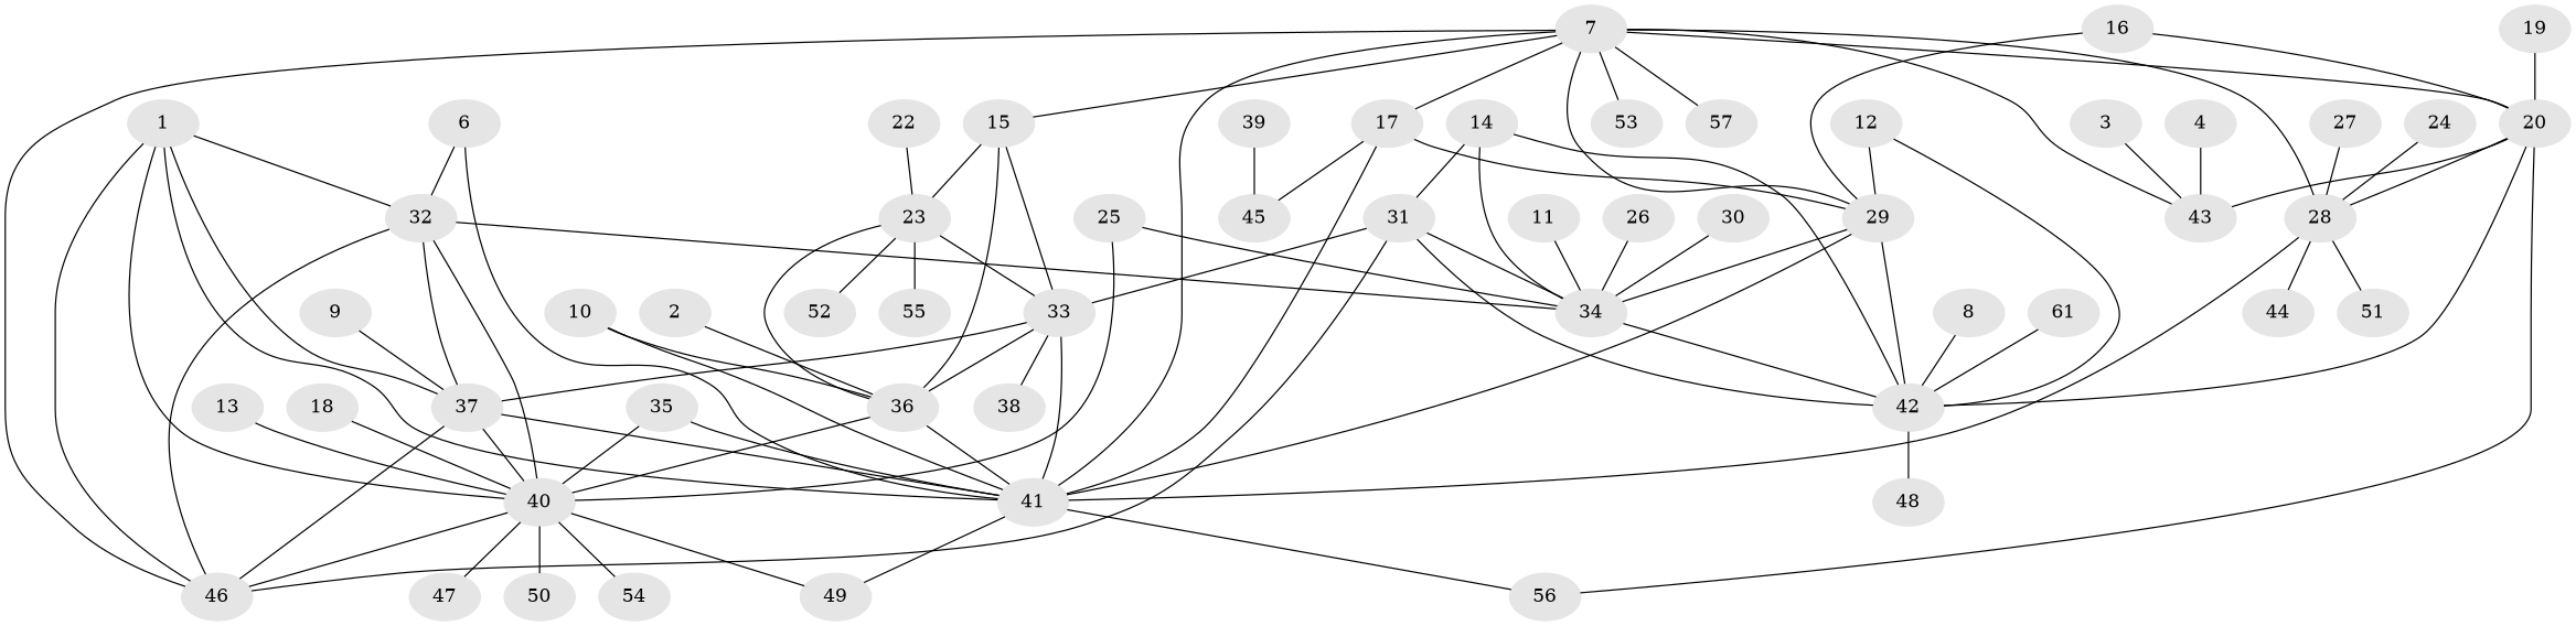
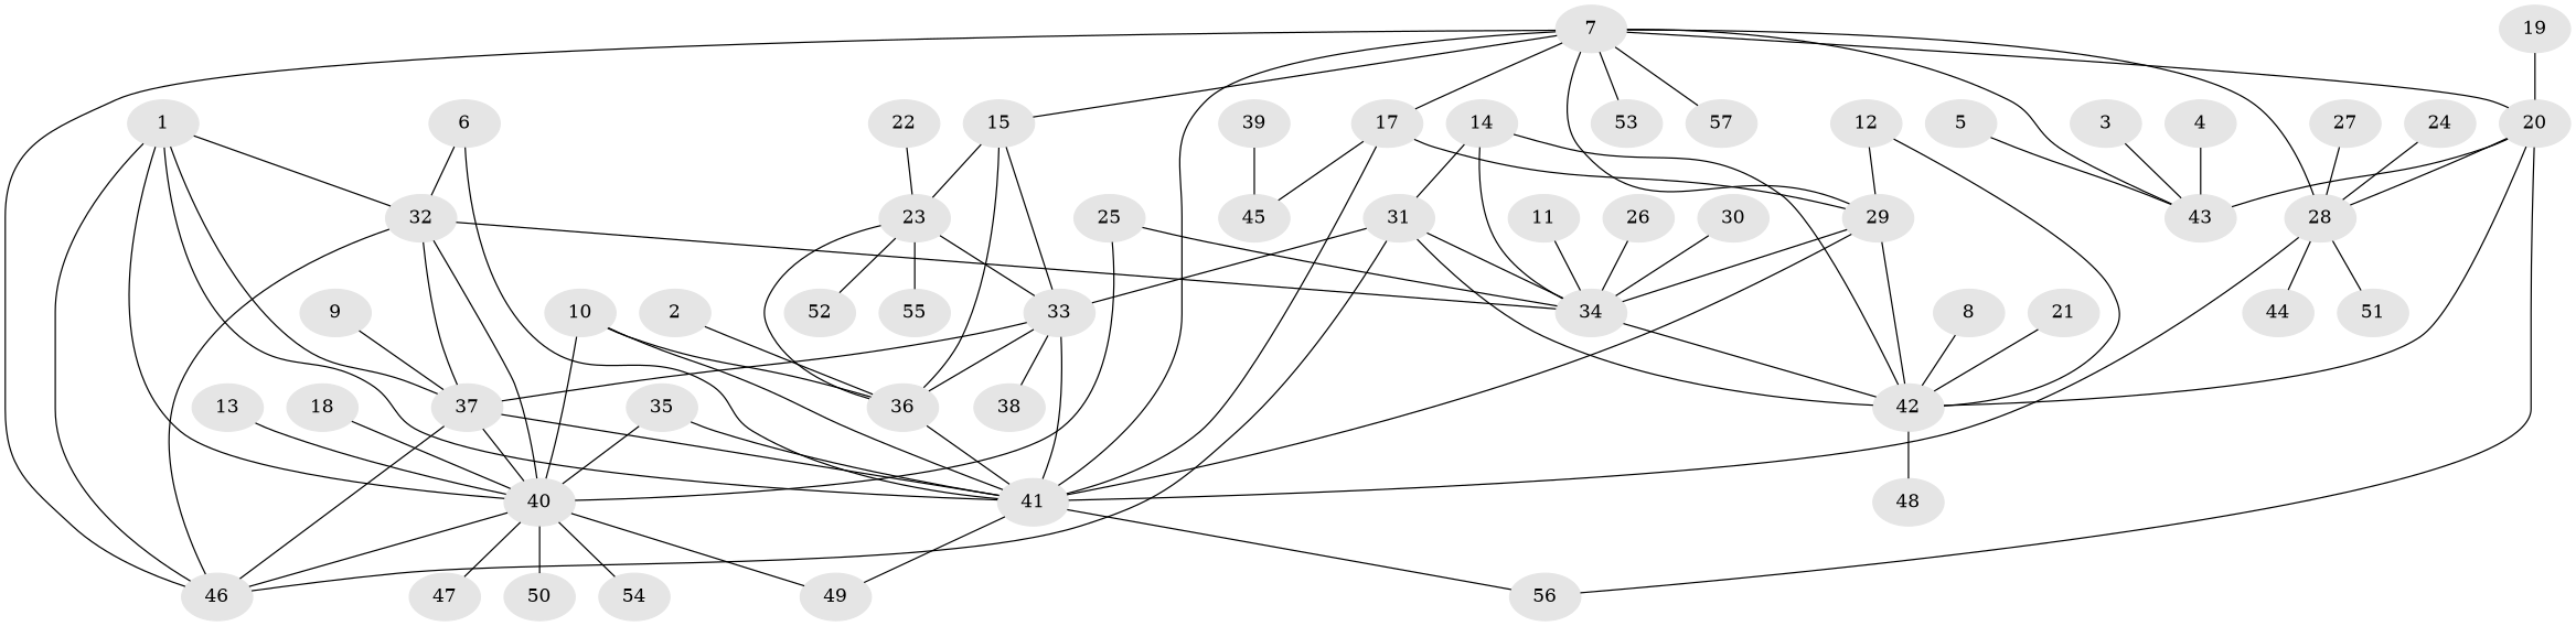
  graph {
    node [color=gray90 style=filled]
    edge [weight=1.0]
    1
    32
    37
    40
    41
    46
    34
    47
    50
    54
    49
    56
    2
    36
    3
    43
    4
+   5
    6
    7
    15
    17
    20
    28
    29
    53
    57
    23
    33
    45
    42
    44
    51
    8
    48
    9
    10
    11
    12
    13
    14
    31
    52
    55
    38
-   16
    18
    19
-   21 [label=61]
+   21
    22
    24
    25
    26
    27
    30
    35
    39
    1 -- 32
    1 -- 37
    1 -- 40
    1 -- 41
    1 -- 46
    32 -- 37
    32 -- 40
    32 -- 46
    32 -- 34
    37 -- 40
    37 -- 41
    37 -- 46
    40 -- 46
    40 -- 47
    40 -- 50
    40 -- 54
    40 -- 49
    41 -- 49
    41 -- 56
    34 -- 42 [weight=2.0]
    2 -- 36
-   36 -- 40
+   10 -- 40
    36 -- 41
    3 -- 43
    4 -- 43
+   5 -- 43
    6 -- 32
    6 -- 41
    7 -- 41 [weight=2.0]
    7 -- 46
    7 -- 43 [weight=2.0]
    7 -- 15
    7 -- 17 [weight=2.0]
    7 -- 20 [weight=2.0]
    7 -- 28 [weight=2.0]
    7 -- 29 [weight=2.0]
    7 -- 53
    7 -- 57
    15 -- 36 [weight=2.0]
    15 -- 23 [weight=2.0]
    15 -- 33 [weight=2.0]
    17 -- 41
    17 -- 29
    17 -- 45
    20 -- 56
    20 -- 43
    20 -- 28
    20 -- 42
    28 -- 41
    28 -- 44
    28 -- 51
    29 -- 41
    29 -- 34
    29 -- 42
    23 -- 36
    23 -- 33
    23 -- 52
    23 -- 55
    33 -- 37
    33 -- 41
    33 -- 36
    33 -- 38
    42 -- 48
    8 -- 42
    9 -- 37
    10 -- 41
    10 -- 36
    11 -- 34
    12 -- 29
    12 -- 42
    13 -- 40
    14 -- 34
    14 -- 42 [weight=2.0]
    14 -- 31
    31 -- 46
    31 -- 34
    31 -- 33
    31 -- 42 [weight=2.0]
-   16 -- 20
-   16 -- 29
    18 -- 40
    19 -- 20
    21 -- 42
    22 -- 23
    24 -- 28
    25 -- 40
    25 -- 34
    26 -- 34
    27 -- 28
    30 -- 34
    35 -- 40
    35 -- 41
    39 -- 45
  }
